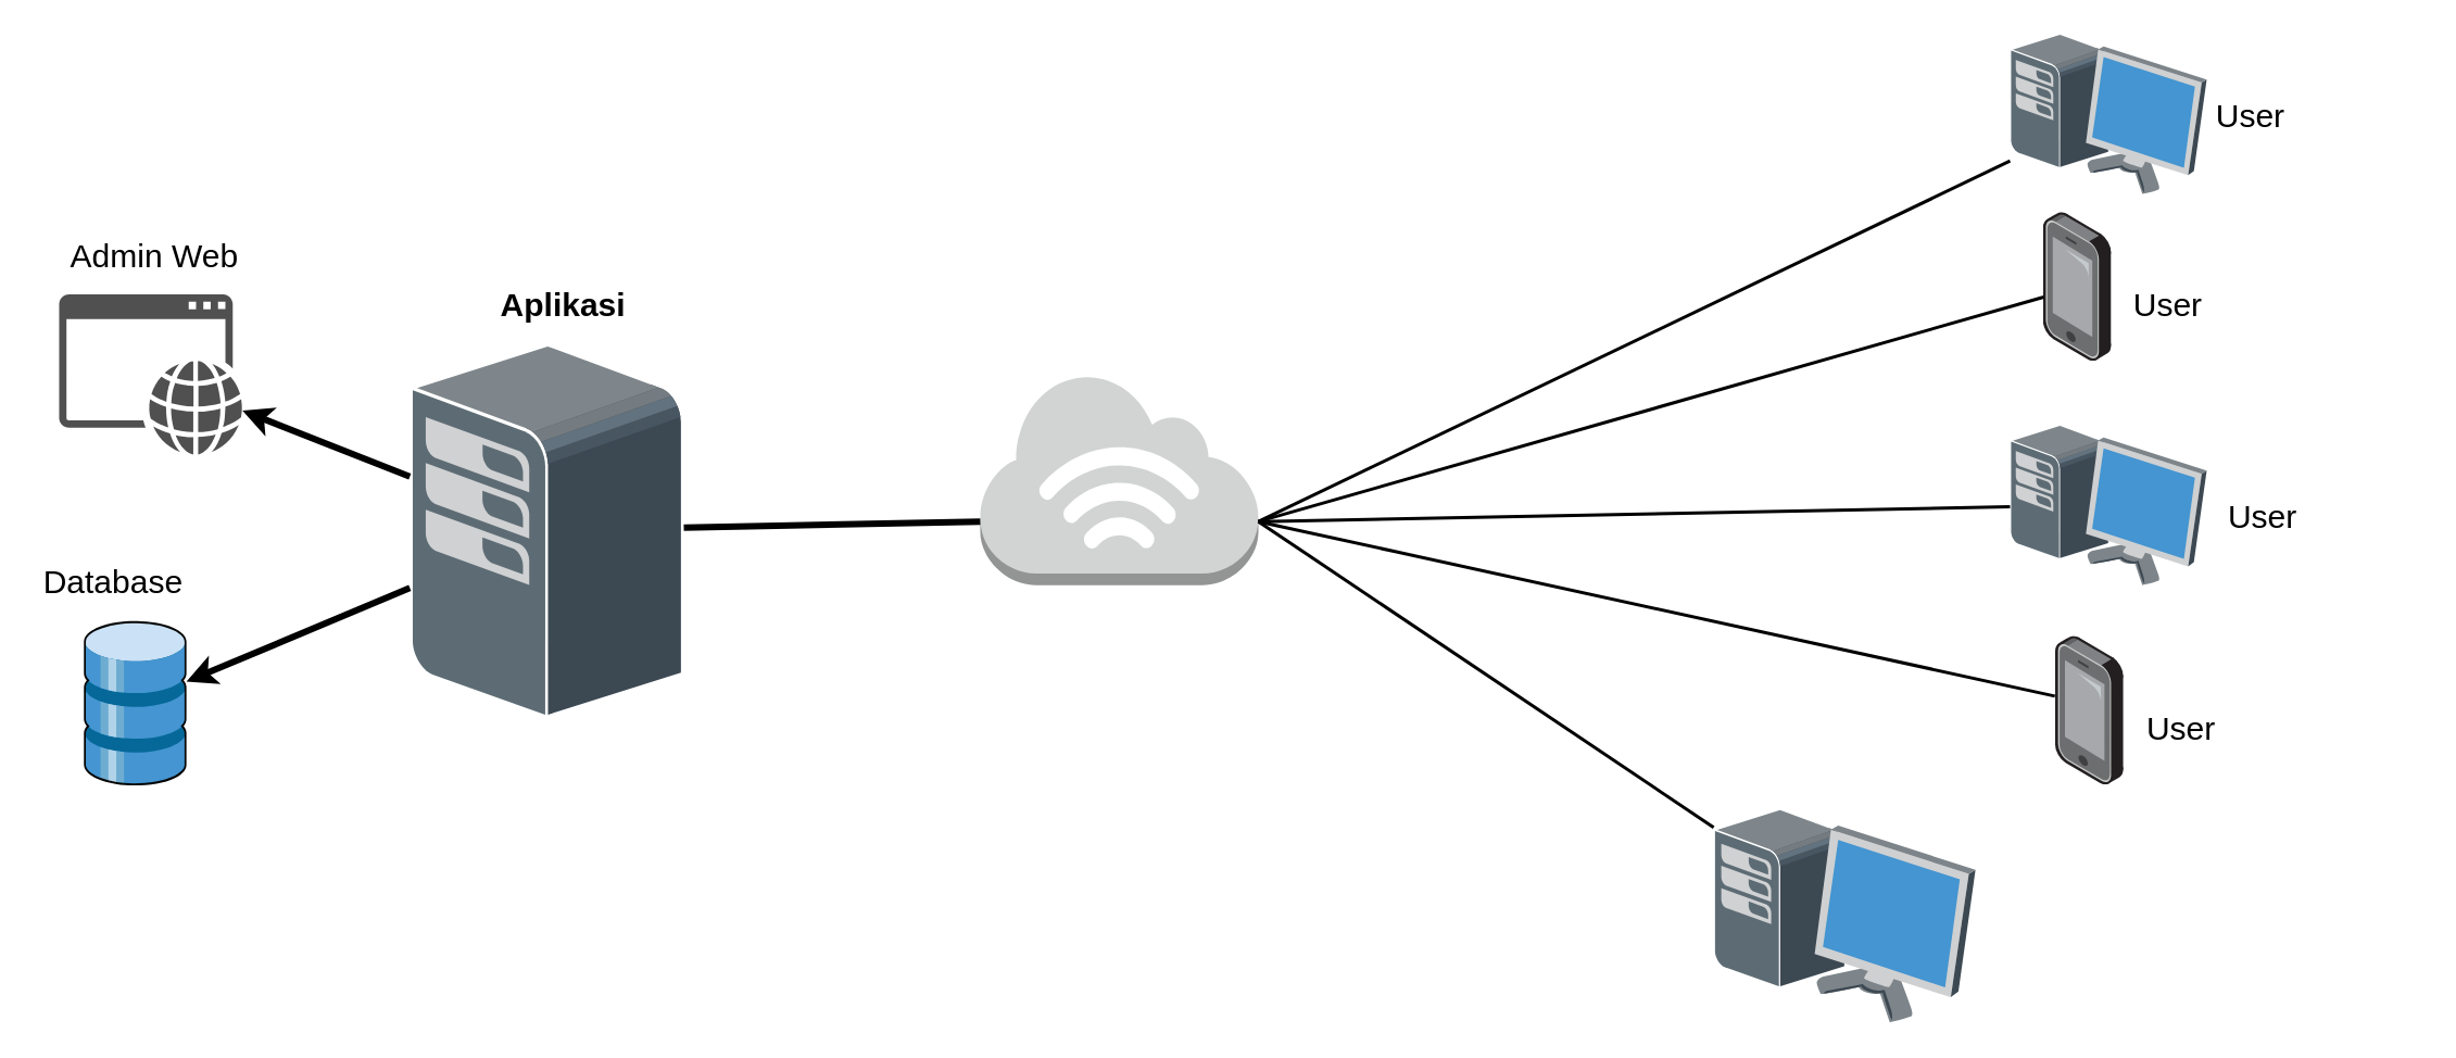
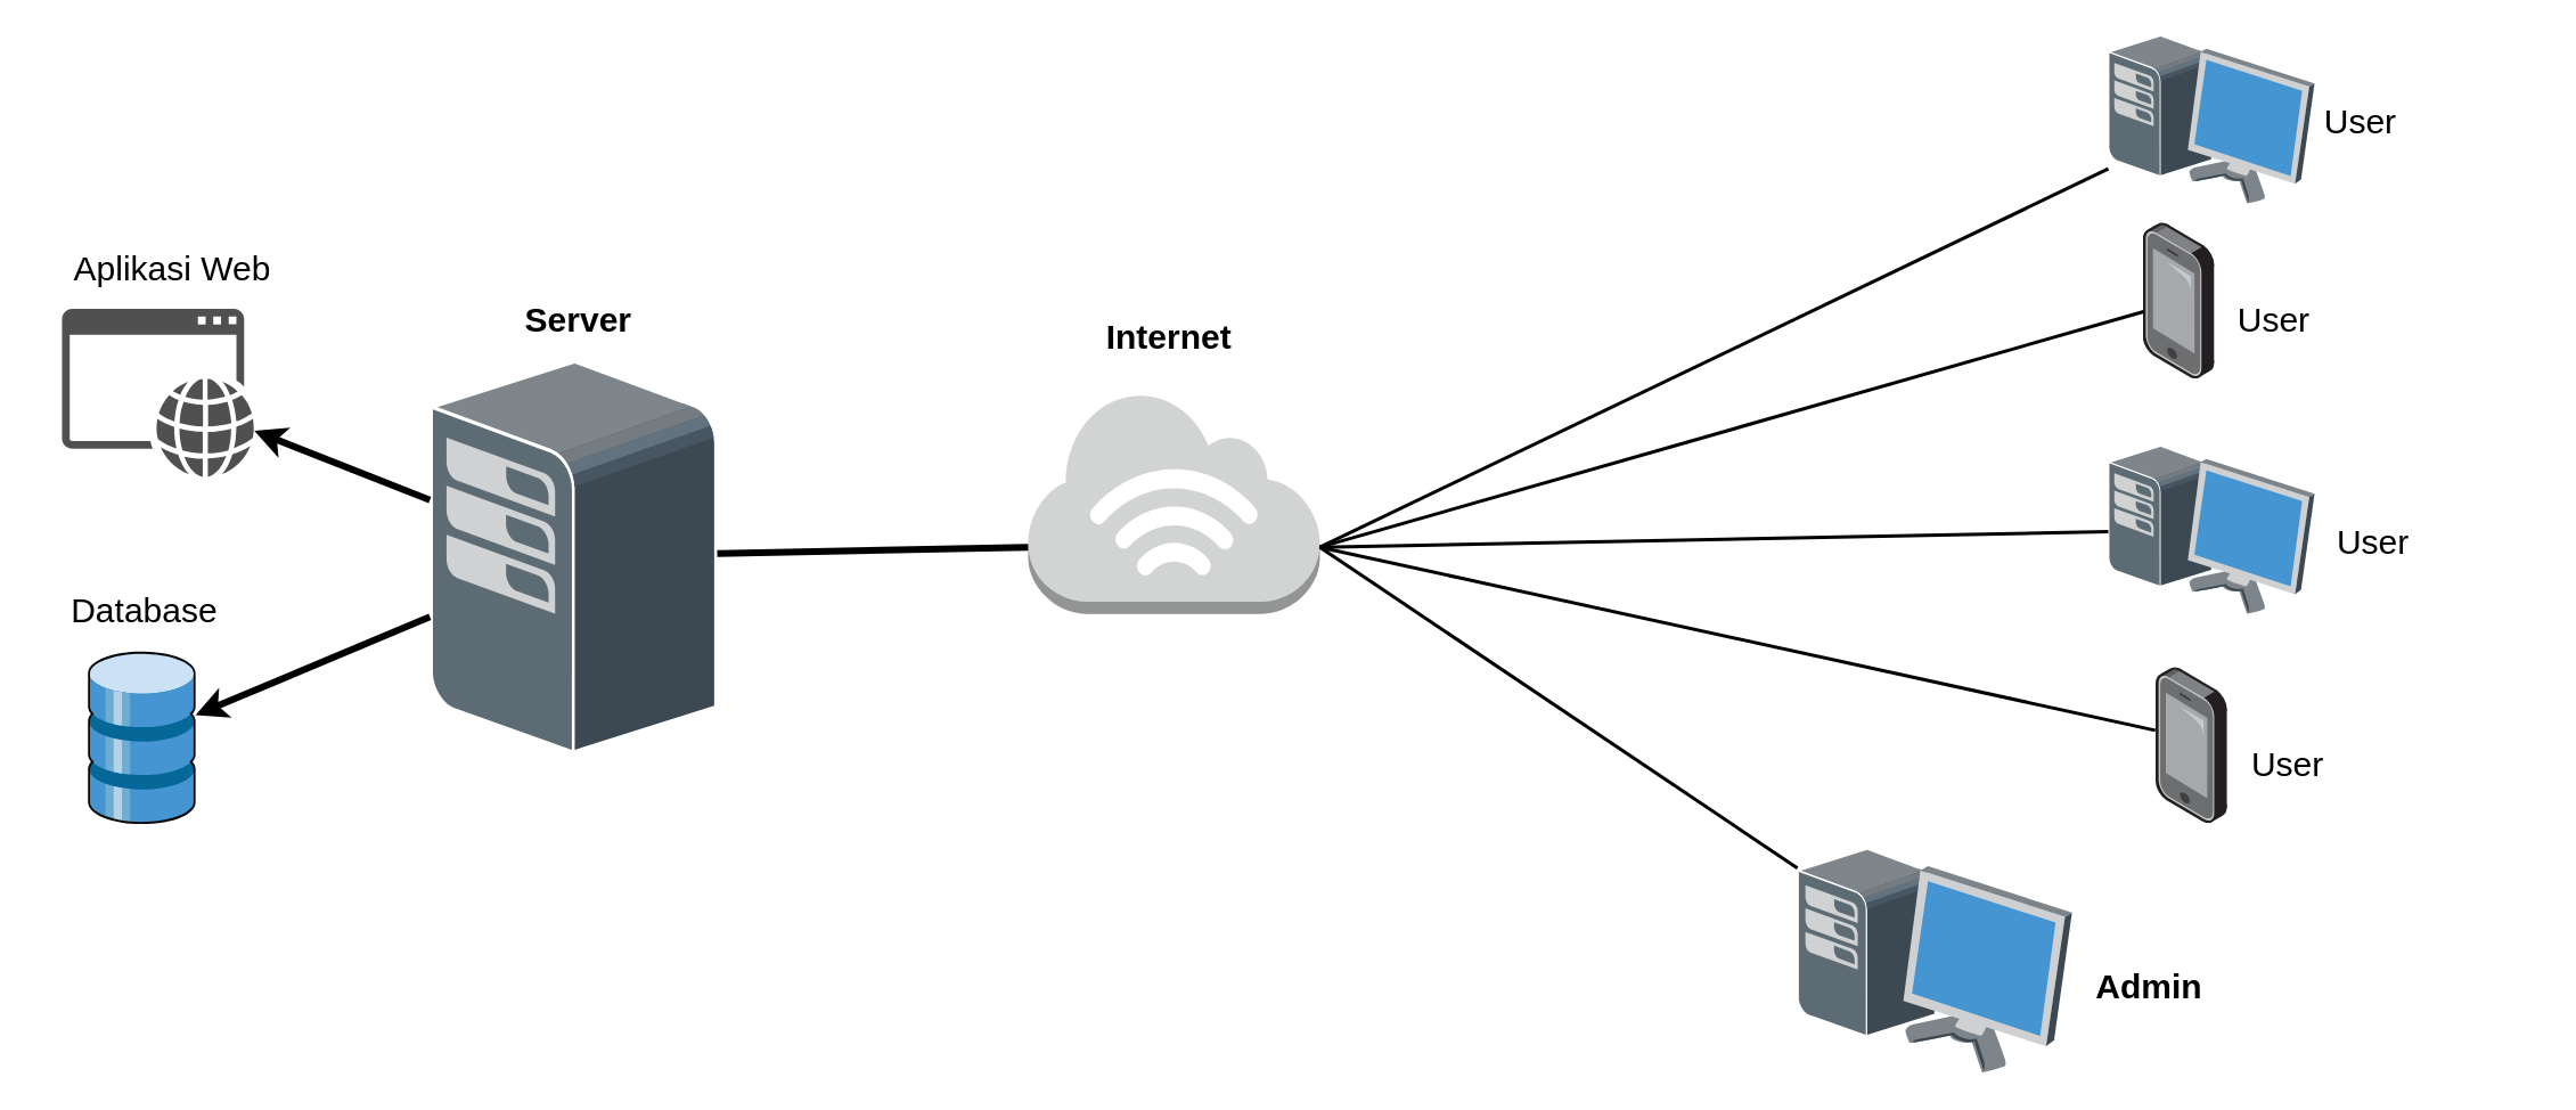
  <mxCell id="0" style=";html=1;" />
  <mxCell id="1" style=";html=1;" parent="0" />
  <mxCell id="2" value="" style="shadow=0;dashed=0;html=1;labelPosition=center;verticalLabelPosition=bottom;verticalAlign=top;align=center;outlineConnect=0;shape=mxgraph.veeam.3d.datastore;" vertex="1" parent="1"><mxGeometry x="51" y="380.31" width="62.89" height="101.07" as="geometry" /></mxCell>
  <mxCell id="3" value="" style="shadow=0;dashed=0;html=1;labelPosition=center;verticalLabelPosition=bottom;verticalAlign=top;align=center;outlineConnect=0;shape=mxgraph.veeam.3d.esx_esxi;" vertex="1" parent="1"><mxGeometry x="251" y="210" width="168.09" height="230" as="geometry" /></mxCell>
  <mxCell id="4" value="" style="shadow=0;dashed=0;html=1;labelPosition=center;verticalLabelPosition=bottom;verticalAlign=top;align=center;outlineConnect=0;shape=mxgraph.veeam.3d.workstation;" vertex="1" parent="1"><mxGeometry x="1051" y="495.54" width="160.65" height="131.05" as="geometry" /></mxCell>
  <mxCell id="5" value="" style="endArrow=classic;html=1;rounded=0;jumpSize=20;strokeWidth=4;" edge="1" parent="1" source="3" target="2"><mxGeometry width="50" height="50" relative="1" as="geometry"><mxPoint x="401" y="774.47" as="sourcePoint" /><mxPoint x="451" y="724.47" as="targetPoint" /></mxGeometry></mxCell>
  <mxCell id="6" value="" style="points=[];aspect=fixed;html=1;align=center;shadow=0;dashed=0;image;image=img/lib/allied_telesis/computer_and_terminals/Smartphone.svg;" vertex="1" parent="1"><mxGeometry x="1253.53" y="130" width="41.88" height="91.38" as="geometry" /></mxCell>
  <mxCell id="7" value="" style="shadow=0;dashed=0;html=1;labelPosition=center;verticalLabelPosition=bottom;verticalAlign=top;align=center;outlineConnect=0;shape=mxgraph.veeam.3d.workstation;" vertex="1" parent="1"><mxGeometry x="1232.88" y="260" width="120.65" height="98.42" as="geometry" /></mxCell>
  <mxCell id="8" value="" style="shadow=0;dashed=0;html=1;labelPosition=center;verticalLabelPosition=bottom;verticalAlign=top;align=center;outlineConnect=0;shape=mxgraph.veeam.3d.workstation;" vertex="1" parent="1"><mxGeometry x="1232.88" y="20" width="120.65" height="98.42" as="geometry" /></mxCell>
  <mxCell id="9" value="" style="points=[];aspect=fixed;html=1;align=center;shadow=0;dashed=0;image;image=img/lib/allied_telesis/computer_and_terminals/Smartphone.svg;" vertex="1" parent="1"><mxGeometry x="1261" y="390" width="41.88" height="91.38" as="geometry" /></mxCell>
  <mxCell id="10" value="" style="outlineConnect=0;dashed=0;verticalLabelPosition=bottom;verticalAlign=top;align=center;html=1;shape=mxgraph.aws3.internet_3;fillColor=#D2D3D3;gradientColor=none;" vertex="1" parent="1"><mxGeometry x="601" y="228.52" width="170.65" height="129.9" as="geometry" /></mxCell>
  <mxCell id="11" value="" style="endArrow=none;html=1;rounded=0;jumpSize=20;entryX=0;entryY=0.7;entryDx=0;entryDy=0;entryPerimeter=0;strokeWidth=4;endFill=0;" edge="1" parent="1" source="3" target="10"><mxGeometry width="50" height="50" relative="1" as="geometry"><mxPoint x="791" y="290" as="sourcePoint" /><mxPoint x="841" y="240" as="targetPoint" /></mxGeometry></mxCell>
  <mxCell id="12" value="" style="endArrow=none;html=1;rounded=0;jumpSize=20;entryX=1;entryY=0.7;entryDx=0;entryDy=0;entryPerimeter=0;strokeWidth=2;endFill=0;" edge="1" parent="1" source="8" target="10"><mxGeometry width="50" height="50" relative="1" as="geometry"><mxPoint x="569.09" y="277.838" as="sourcePoint" /><mxPoint x="846.325" y="170" as="targetPoint" /></mxGeometry></mxCell>
  <mxCell id="13" value="" style="endArrow=none;html=1;rounded=0;jumpSize=20;entryX=1;entryY=0.7;entryDx=0;entryDy=0;entryPerimeter=0;strokeWidth=2;endFill=0;" edge="1" parent="1" source="6" target="10"><mxGeometry width="50" height="50" relative="1" as="geometry"><mxPoint x="1311" y="240.108" as="sourcePoint" /><mxPoint x="846.325" y="170" as="targetPoint" /></mxGeometry></mxCell>
  <mxCell id="14" value="" style="endArrow=none;html=1;rounded=0;jumpSize=20;entryX=1;entryY=0.7;entryDx=0;entryDy=0;entryPerimeter=0;strokeWidth=2;endFill=0;" edge="1" parent="1" source="7" target="10"><mxGeometry width="50" height="50" relative="1" as="geometry"><mxPoint x="1250.38" y="335.531" as="sourcePoint" /><mxPoint x="846.325" y="170" as="targetPoint" /></mxGeometry></mxCell>
  <mxCell id="15" value="" style="endArrow=none;html=1;rounded=0;jumpSize=20;entryX=1;entryY=0.7;entryDx=0;entryDy=0;entryPerimeter=0;strokeWidth=2;exitX=-0.015;exitY=0.4;exitDx=0;exitDy=0;exitPerimeter=0;endFill=0;" edge="1" parent="1" source="9" target="10"><mxGeometry width="50" height="50" relative="1" as="geometry"><mxPoint x="1211" y="452.482" as="sourcePoint" /><mxPoint x="846.325" y="170" as="targetPoint" /></mxGeometry></mxCell>
  <mxCell id="16" value="" style="endArrow=none;html=1;rounded=0;jumpSize=20;entryX=1;entryY=0.7;entryDx=0;entryDy=0;entryPerimeter=0;strokeWidth=2;endFill=0;" edge="1" parent="1" source="4" target="10"><mxGeometry width="50" height="50" relative="1" as="geometry"><mxPoint x="1168.492" y="584.972" as="sourcePoint" /><mxPoint x="846.325" y="170" as="targetPoint" /></mxGeometry></mxCell>
  <mxCell id="17" value="" style="sketch=0;pointerEvents=1;shadow=0;dashed=0;html=1;strokeColor=none;fillColor=#505050;labelPosition=center;verticalLabelPosition=bottom;verticalAlign=top;outlineConnect=0;align=center;shape=mxgraph.office.concepts.application_web;" vertex="1" parent="1"><mxGeometry x="35.8" y="180" width="112.48" height="98.42" as="geometry" /></mxCell>
  <mxCell id="18" value="" style="endArrow=classic;html=1;rounded=0;jumpSize=20;strokeWidth=4;" edge="1" parent="1" source="3" target="17"><mxGeometry width="50" height="50" relative="1" as="geometry"><mxPoint x="261" y="401.223" as="sourcePoint" /><mxPoint x="113.89" y="517.138" as="targetPoint" /></mxGeometry></mxCell>
- <mxCell id="19" value="Admin Web" style="text;strokeColor=none;fillColor=none;align=left;verticalAlign=middle;spacingLeft=4;spacingRight=4;overflow=hidden;points=[[0,0.5],[1,0.5]];portConstraint=eastwest;rotatable=0;fontSize=20;" vertex="1" parent="1"><mxGeometry x="37.04" y="140" width="123.96" height="30" as="geometry" /></mxCell>
- <mxCell id="20" value="Database" style="text;strokeColor=none;fillColor=none;align=left;verticalAlign=middle;spacingLeft=4;spacingRight=4;overflow=hidden;points=[[0,0.5],[1,0.5]];portConstraint=eastwest;rotatable=0;fontSize=20;" vertex="1" parent="1"><mxGeometry x="20.46" y="340" width="123.96" height="30" as="geometry" /></mxCell>
+ <mxCell id="19" value="Aplikasi Web" style="text;strokeColor=none;fillColor=none;align=left;verticalAlign=middle;spacingLeft=4;spacingRight=4;overflow=hidden;points=[[0,0.5],[1,0.5]];portConstraint=eastwest;rotatable=0;fontSize=20;" vertex="1" parent="1"><mxGeometry x="37.04" y="140" width="123.96" height="30" as="geometry" /></mxCell>
+ <mxCell id="20" value="Database" style="text;strokeColor=none;fillColor=none;align=left;verticalAlign=middle;spacingLeft=4;spacingRight=4;overflow=hidden;points=[[0,0.5],[1,0.5]];portConstraint=eastwest;rotatable=0;fontSize=20;" vertex="1" parent="1"><mxGeometry x="35.46" y="340" width="123.96" height="30" as="geometry" /></mxCell>
+ <mxCell id="21" value="Internet" style="text;strokeColor=none;fillColor=none;align=left;verticalAlign=middle;spacingLeft=4;spacingRight=4;overflow=hidden;points=[[0,0.5],[1,0.5]];portConstraint=eastwest;rotatable=0;fontSize=20;fontStyle=1" vertex="1" parent="1"><mxGeometry x="641" y="180" width="123.96" height="30" as="geometry" /></mxCell>
  <mxCell id="22" value="User" style="text;strokeColor=none;fillColor=none;align=left;verticalAlign=middle;spacingLeft=4;spacingRight=4;overflow=hidden;points=[[0,0.5],[1,0.5]];portConstraint=eastwest;rotatable=0;fontSize=20;" vertex="1" parent="1"><mxGeometry x="1353.53" y="54.21" width="123.96" height="30" as="geometry" /></mxCell>
  <mxCell id="23" value="User" style="text;strokeColor=none;fillColor=none;align=left;verticalAlign=middle;spacingLeft=4;spacingRight=4;overflow=hidden;points=[[0,0.5],[1,0.5]];portConstraint=eastwest;rotatable=0;fontSize=20;" vertex="1" parent="1"><mxGeometry x="1302.88" y="170" width="123.96" height="30" as="geometry" /></mxCell>
  <mxCell id="24" value="User" style="text;strokeColor=none;fillColor=none;align=left;verticalAlign=middle;spacingLeft=4;spacingRight=4;overflow=hidden;points=[[0,0.5],[1,0.5]];portConstraint=eastwest;rotatable=0;fontSize=20;" vertex="1" parent="1"><mxGeometry x="1311" y="430" width="123.96" height="30" as="geometry" /></mxCell>
+ <mxCell id="25" value="Admin" style="text;strokeColor=none;fillColor=none;align=left;verticalAlign=middle;spacingLeft=4;spacingRight=4;overflow=hidden;points=[[0,0.5],[1,0.5]];portConstraint=eastwest;rotatable=0;fontSize=20;fontStyle=1" vertex="1" parent="1"><mxGeometry x="1219.96" y="560" width="123.96" height="30" as="geometry" /></mxCell>
  <mxCell id="26" value="User" style="text;strokeColor=none;fillColor=none;align=left;verticalAlign=middle;spacingLeft=4;spacingRight=4;overflow=hidden;points=[[0,0.5],[1,0.5]];portConstraint=eastwest;rotatable=0;fontSize=20;" vertex="1" parent="1"><mxGeometry x="1361" y="300" width="123.96" height="30" as="geometry" /></mxCell>
- <mxCell id="27" value="Aplikasi" style="text;strokeColor=none;fillColor=none;align=left;verticalAlign=middle;spacingLeft=4;spacingRight=4;overflow=hidden;points=[[0,0.5],[1,0.5]];portConstraint=eastwest;rotatable=0;fontSize=20;fontStyle=1" vertex="1" parent="1"><mxGeometry x="301" y="170" width="123.96" height="30" as="geometry" /></mxCell>
+ <mxCell id="27" value="Server" style="text;strokeColor=none;fillColor=none;align=left;verticalAlign=middle;spacingLeft=4;spacingRight=4;overflow=hidden;points=[[0,0.5],[1,0.5]];portConstraint=eastwest;rotatable=0;fontSize=20;fontStyle=1" vertex="1" parent="1"><mxGeometry x="301" y="170" width="123.96" height="30" as="geometry" /></mxCell>
